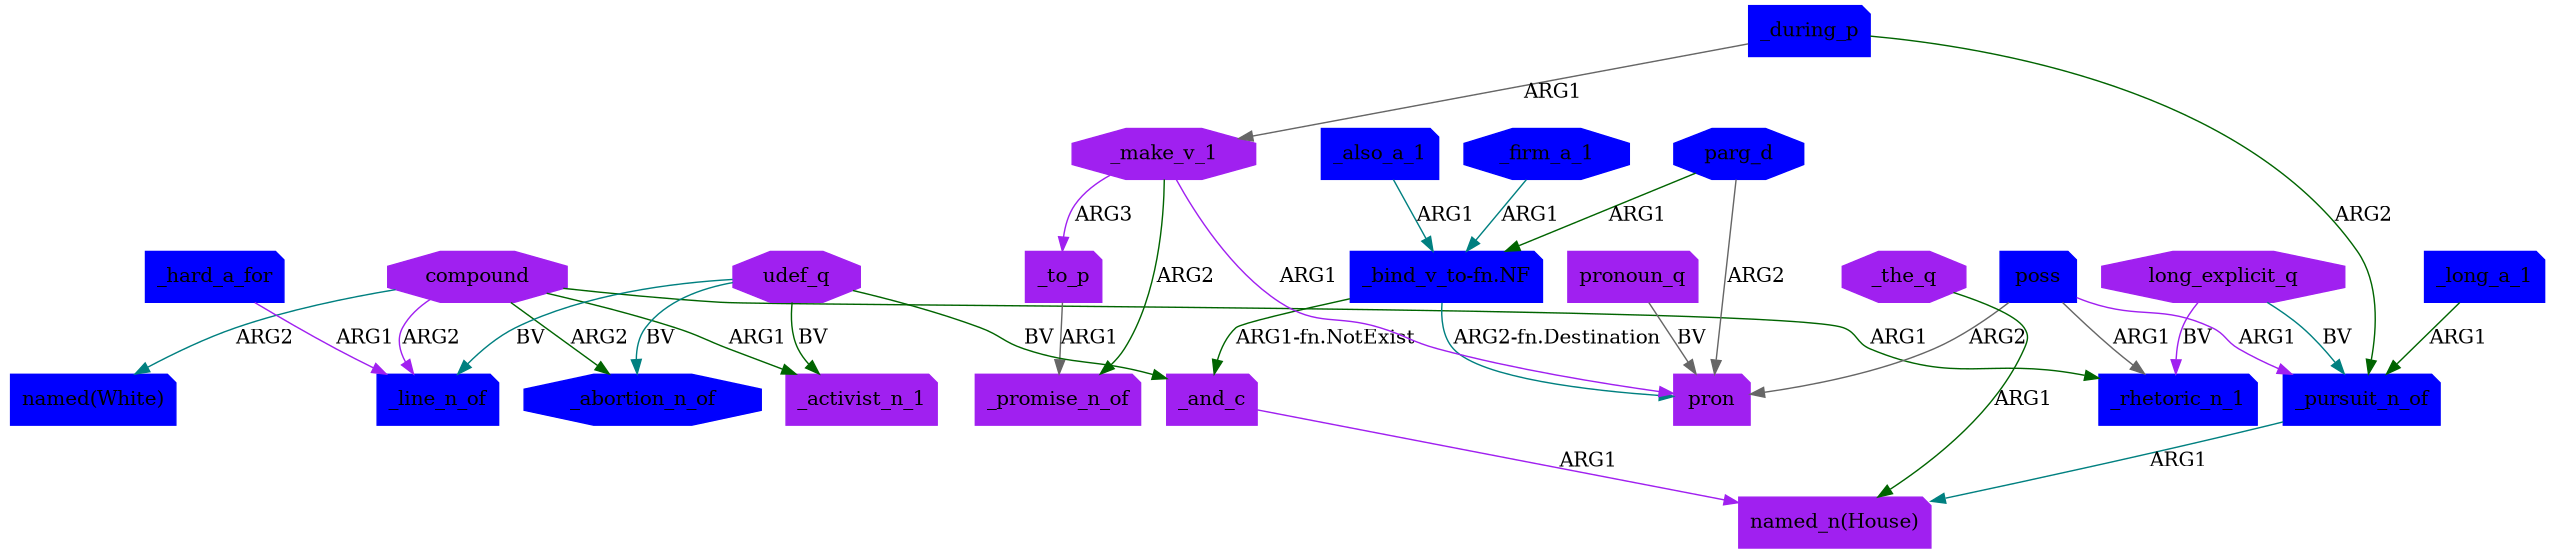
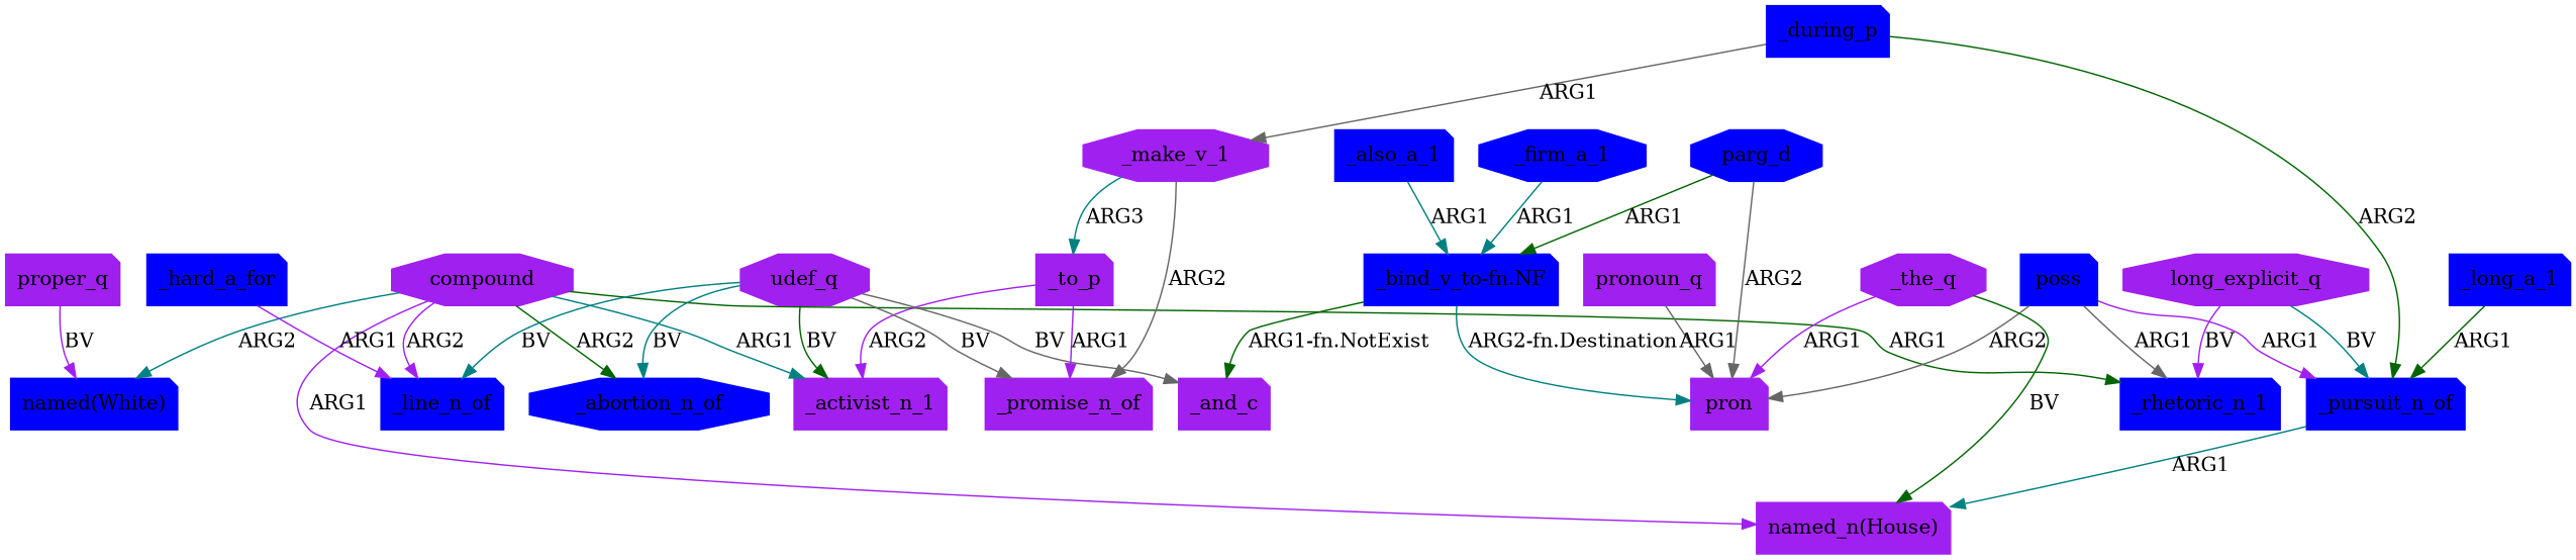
  digraph {
    node [color=purple shape=note style=filled]
    edge [color=darkgreen]
    compound [shape=octagon]
    _line_n_of [color=blue]
    _abortion_n_of [color=blue shape=octagon]
    "named_n(House)"
    "named(White)" [color=blue]
    _rhetoric_n_1 [color=blue]
    _activist_n_1
    _pursuit_n_of [color=blue]
    poss [color=blue]
    pron
    parg_d [color=blue shape=octagon]
    "_bind_v_to-fn.NF" [color=blue]
    _and_c
    _to_p
    _promise_n_of
    _long_a_1 [color=blue]
    _during_p [color=blue]
    _make_v_1 [shape=octagon]
    _the_q [shape=octagon]
    _also_a_1 [color=blue]
    _hard_a_for [color=blue]
    pronoun_q
+   proper_q
    udef_q [shape=octagon]
    n25 [label=long_explicit_q shape=octagon]
    _firm_a_1 [color=blue shape=octagon]
    compound -> _line_n_of [color=purple label=ARG2]
    compound -> _abortion_n_of [label=ARG2]
-   _and_c -> "named_n(House)" [color=purple label=ARG1]
+   compound -> "named_n(House)" [color=purple label=ARG1]
    compound -> "named(White)" [color=teal label=ARG2]
    compound -> _rhetoric_n_1 [label=ARG1]
-   compound -> _activist_n_1 [label=ARG1]
+   compound -> _activist_n_1 [color=teal label=ARG1]
    _pursuit_n_of -> "named_n(House)" [color=teal label=ARG1]
    poss -> _rhetoric_n_1 [color=gray40 label=ARG1]
    poss -> _pursuit_n_of [color=purple label=ARG1]
    poss -> pron [color=gray40 label=ARG2]
    parg_d -> pron [color=gray40 label=ARG2]
    parg_d -> "_bind_v_to-fn.NF" [label=ARG1]
    "_bind_v_to-fn.NF" -> pron [color=teal label="ARG2-fn.Destination"]
    "_bind_v_to-fn.NF" -> _and_c [label="ARG1-fn.NotExist"]
-   _to_p -> _promise_n_of [color=gray40 label=ARG1]
+   _to_p -> _activist_n_1 [color=purple label=ARG2]
+   _to_p -> _promise_n_of [color=purple label=ARG1]
    _long_a_1 -> _pursuit_n_of [label=ARG1]
    _during_p -> _pursuit_n_of [label=ARG2]
    _during_p -> _make_v_1 [color=gray40 label=ARG1]
-   _make_v_1 -> pron [color=purple label=ARG1]
-   _make_v_1 -> _to_p [color=purple label=ARG3]
-   _make_v_1 -> _promise_n_of [label=ARG2]
-   _the_q -> "named_n(House)" [label=ARG1]
+   _the_q -> pron [color=purple label=ARG1]
+   _make_v_1 -> _to_p [color=teal label=ARG3]
+   _make_v_1 -> _promise_n_of [color=gray40 label=ARG2]
+   _the_q -> "named_n(House)" [label=BV]
    _also_a_1 -> "_bind_v_to-fn.NF" [color=teal label=ARG1]
    _hard_a_for -> _line_n_of [color=purple label=ARG1]
-   pronoun_q -> pron [color=gray40 label=BV]
+   pronoun_q -> pron [color=gray40 label=ARG1]
+   proper_q -> "named(White)" [color=purple label=BV]
    udef_q -> _line_n_of [color=teal label=BV]
    udef_q -> _abortion_n_of [color=teal label=BV]
    udef_q -> _activist_n_1 [label=BV]
-   udef_q -> _and_c [label=BV]
+   udef_q -> _and_c [color=gray40 label=BV]
+   udef_q -> _promise_n_of [color=gray40 label=BV]
    n25 -> _rhetoric_n_1 [color=purple label=BV]
    n25 -> _pursuit_n_of [color=teal label=BV]
    _firm_a_1 -> "_bind_v_to-fn.NF" [color=teal label=ARG1]
  }
